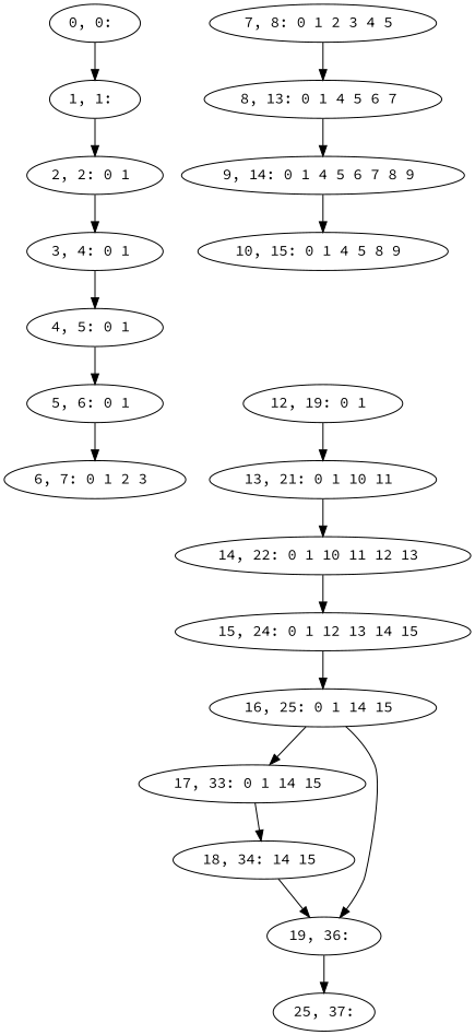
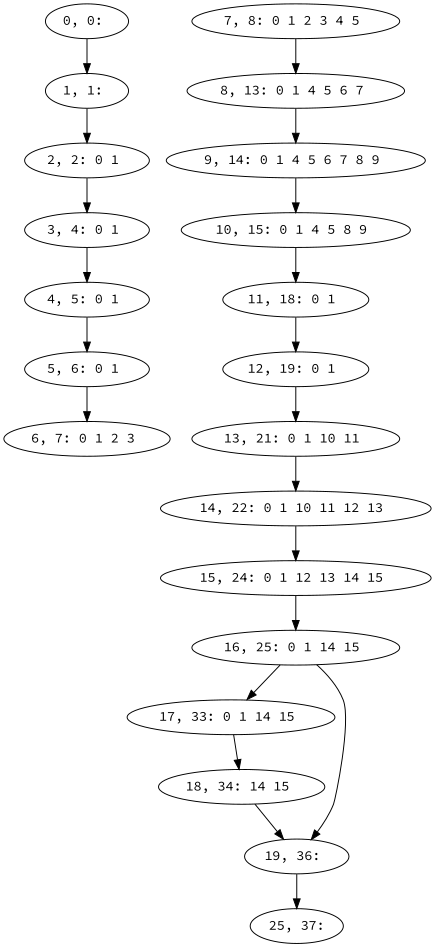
  digraph {
    fontname="Source Code Pro"
    node [fontname="Source Code Pro"]
    edge [fontname="Source Code Pro"]
    n1 [label="0, 0: "]
    n2 [label="1, 1: "]
    n3 [label="2, 2: 0 1 "]
    n4 [label="3, 4: 0 1 "]
    n5 [label="4, 5: 0 1 "]
    n6 [label="5, 6: 0 1 "]
    n7 [label="6, 7: 0 1 2 3 "]
    n8 [label="7, 8: 0 1 2 3 4 5 "]
    n9 [label="8, 13: 0 1 4 5 6 7 "]
    n10 [label="9, 14: 0 1 4 5 6 7 8 9 "]
    n11 [label="10, 15: 0 1 4 5 8 9 "]
+   n12 [label="11, 18: 0 1 "]
    n13 [label="12, 19: 0 1 "]
    n14 [label="13, 21: 0 1 10 11 "]
    n15 [label="14, 22: 0 1 10 11 12 13 "]
    n16 [label="15, 24: 0 1 12 13 14 15 "]
    n17 [label="16, 25: 0 1 14 15 "]
    n18 [label="17, 33: 0 1 14 15 "]
    n19 [label="19, 36: "]
    n20 [label="18, 34: 14 15 "]
    n21 [label="25, 37:"]
    n1 -> n2
    n2 -> n3
    n3 -> n4
    n4 -> n5
    n5 -> n6
    n6 -> n7
    n8 -> n9
    n9 -> n10
    n10 -> n11
+   n11 -> n12
+   n12 -> n13
    n13 -> n14
    n14 -> n15
    n15 -> n16
    n16 -> n17
    n17 -> n18
    n17 -> n19
    n18 -> n20
    n19 -> n21
    n20 -> n19
  }
